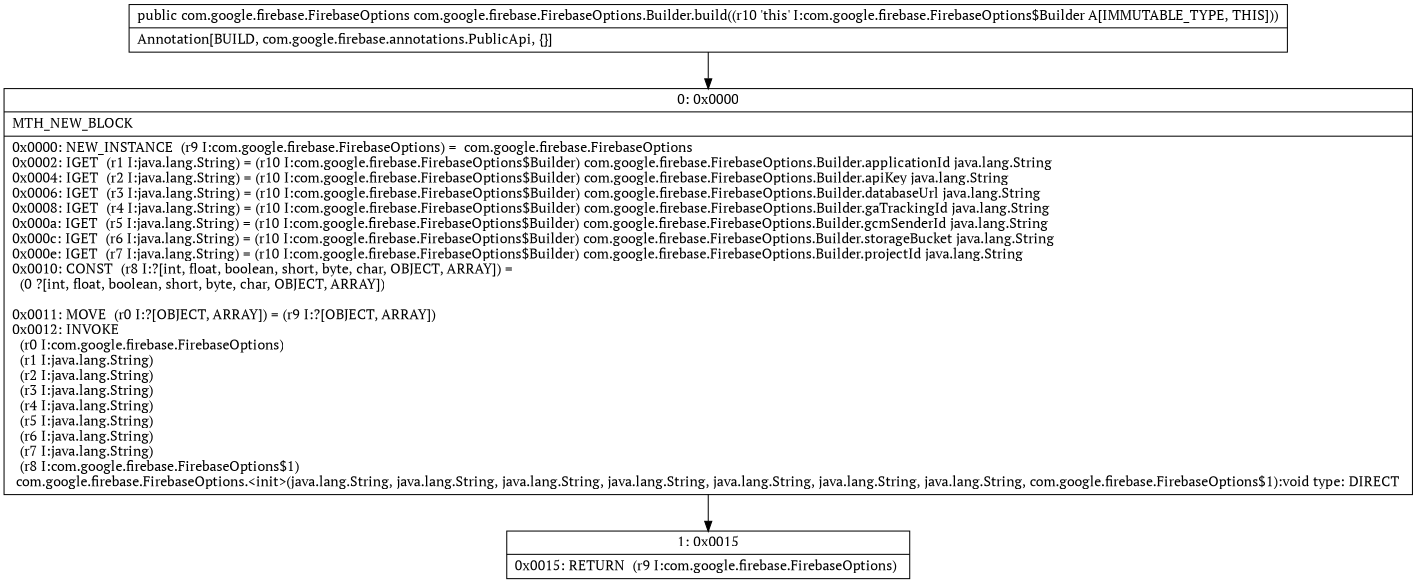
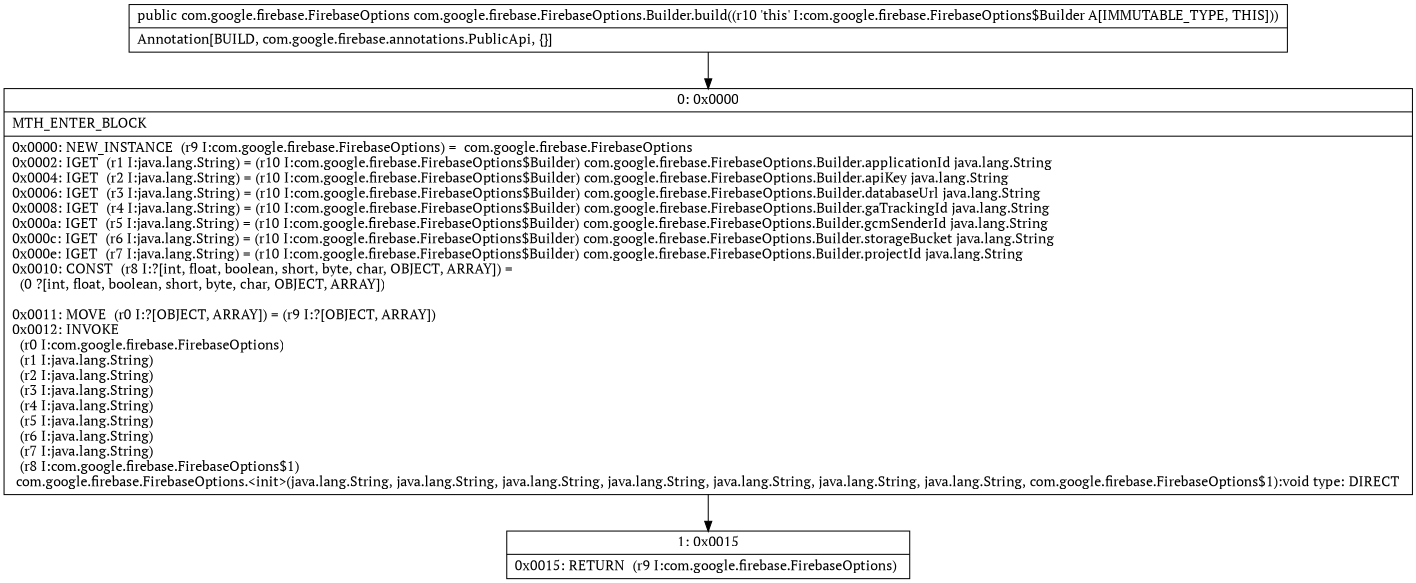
  digraph {
    fontname="PT Serif"
    node [shape=record fontname="PT Serif"]
    edge [fontname="PT Serif"]
-   n1 [label="{0\:\ 0x0000|MTH_NEW_BLOCK\l|0x0000: NEW_INSTANCE  (r9 I:com.google.firebase.FirebaseOptions) =  com.google.firebase.FirebaseOptions \l0x0002: IGET  (r1 I:java.lang.String) = (r10 I:com.google.firebase.FirebaseOptions$Builder) com.google.firebase.FirebaseOptions.Builder.applicationId java.lang.String \l0x0004: IGET  (r2 I:java.lang.String) = (r10 I:com.google.firebase.FirebaseOptions$Builder) com.google.firebase.FirebaseOptions.Builder.apiKey java.lang.String \l0x0006: IGET  (r3 I:java.lang.String) = (r10 I:com.google.firebase.FirebaseOptions$Builder) com.google.firebase.FirebaseOptions.Builder.databaseUrl java.lang.String \l0x0008: IGET  (r4 I:java.lang.String) = (r10 I:com.google.firebase.FirebaseOptions$Builder) com.google.firebase.FirebaseOptions.Builder.gaTrackingId java.lang.String \l0x000a: IGET  (r5 I:java.lang.String) = (r10 I:com.google.firebase.FirebaseOptions$Builder) com.google.firebase.FirebaseOptions.Builder.gcmSenderId java.lang.String \l0x000c: IGET  (r6 I:java.lang.String) = (r10 I:com.google.firebase.FirebaseOptions$Builder) com.google.firebase.FirebaseOptions.Builder.storageBucket java.lang.String \l0x000e: IGET  (r7 I:java.lang.String) = (r10 I:com.google.firebase.FirebaseOptions$Builder) com.google.firebase.FirebaseOptions.Builder.projectId java.lang.String \l0x0010: CONST  (r8 I:?[int, float, boolean, short, byte, char, OBJECT, ARRAY]) = \l  (0 ?[int, float, boolean, short, byte, char, OBJECT, ARRAY])\l \l0x0011: MOVE  (r0 I:?[OBJECT, ARRAY]) = (r9 I:?[OBJECT, ARRAY]) \l0x0012: INVOKE  \l  (r0 I:com.google.firebase.FirebaseOptions)\l  (r1 I:java.lang.String)\l  (r2 I:java.lang.String)\l  (r3 I:java.lang.String)\l  (r4 I:java.lang.String)\l  (r5 I:java.lang.String)\l  (r6 I:java.lang.String)\l  (r7 I:java.lang.String)\l  (r8 I:com.google.firebase.FirebaseOptions$1)\l com.google.firebase.FirebaseOptions.\<init\>(java.lang.String, java.lang.String, java.lang.String, java.lang.String, java.lang.String, java.lang.String, java.lang.String, com.google.firebase.FirebaseOptions$1):void type: DIRECT \l}"]
+   n1 [label="{0\:\ 0x0000|MTH_ENTER_BLOCK\l|0x0000: NEW_INSTANCE  (r9 I:com.google.firebase.FirebaseOptions) =  com.google.firebase.FirebaseOptions \l0x0002: IGET  (r1 I:java.lang.String) = (r10 I:com.google.firebase.FirebaseOptions$Builder) com.google.firebase.FirebaseOptions.Builder.applicationId java.lang.String \l0x0004: IGET  (r2 I:java.lang.String) = (r10 I:com.google.firebase.FirebaseOptions$Builder) com.google.firebase.FirebaseOptions.Builder.apiKey java.lang.String \l0x0006: IGET  (r3 I:java.lang.String) = (r10 I:com.google.firebase.FirebaseOptions$Builder) com.google.firebase.FirebaseOptions.Builder.databaseUrl java.lang.String \l0x0008: IGET  (r4 I:java.lang.String) = (r10 I:com.google.firebase.FirebaseOptions$Builder) com.google.firebase.FirebaseOptions.Builder.gaTrackingId java.lang.String \l0x000a: IGET  (r5 I:java.lang.String) = (r10 I:com.google.firebase.FirebaseOptions$Builder) com.google.firebase.FirebaseOptions.Builder.gcmSenderId java.lang.String \l0x000c: IGET  (r6 I:java.lang.String) = (r10 I:com.google.firebase.FirebaseOptions$Builder) com.google.firebase.FirebaseOptions.Builder.storageBucket java.lang.String \l0x000e: IGET  (r7 I:java.lang.String) = (r10 I:com.google.firebase.FirebaseOptions$Builder) com.google.firebase.FirebaseOptions.Builder.projectId java.lang.String \l0x0010: CONST  (r8 I:?[int, float, boolean, short, byte, char, OBJECT, ARRAY]) = \l  (0 ?[int, float, boolean, short, byte, char, OBJECT, ARRAY])\l \l0x0011: MOVE  (r0 I:?[OBJECT, ARRAY]) = (r9 I:?[OBJECT, ARRAY]) \l0x0012: INVOKE  \l  (r0 I:com.google.firebase.FirebaseOptions)\l  (r1 I:java.lang.String)\l  (r2 I:java.lang.String)\l  (r3 I:java.lang.String)\l  (r4 I:java.lang.String)\l  (r5 I:java.lang.String)\l  (r6 I:java.lang.String)\l  (r7 I:java.lang.String)\l  (r8 I:com.google.firebase.FirebaseOptions$1)\l com.google.firebase.FirebaseOptions.\<init\>(java.lang.String, java.lang.String, java.lang.String, java.lang.String, java.lang.String, java.lang.String, java.lang.String, com.google.firebase.FirebaseOptions$1):void type: DIRECT \l}"]
    n2 [label="{1\:\ 0x0015|0x0015: RETURN  (r9 I:com.google.firebase.FirebaseOptions) \l}"]
    n3 [label="{public com.google.firebase.FirebaseOptions com.google.firebase.FirebaseOptions.Builder.build((r10 'this' I:com.google.firebase.FirebaseOptions$Builder A[IMMUTABLE_TYPE, THIS]))  | Annotation[BUILD, com.google.firebase.annotations.PublicApi, \{\}]\l}"]
    n1 -> n2
    n3 -> n1
  }
